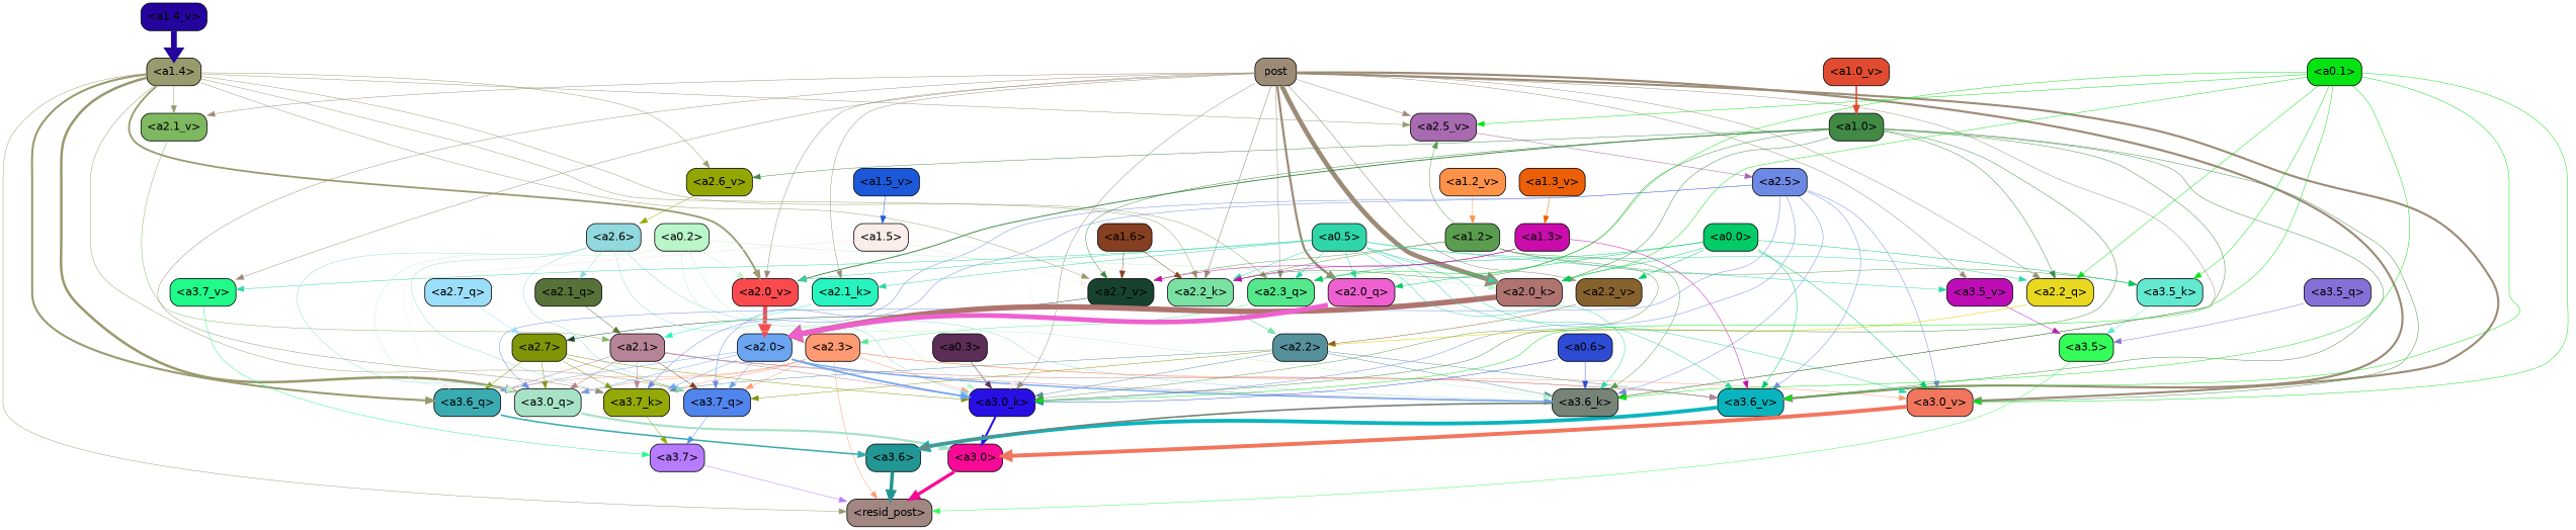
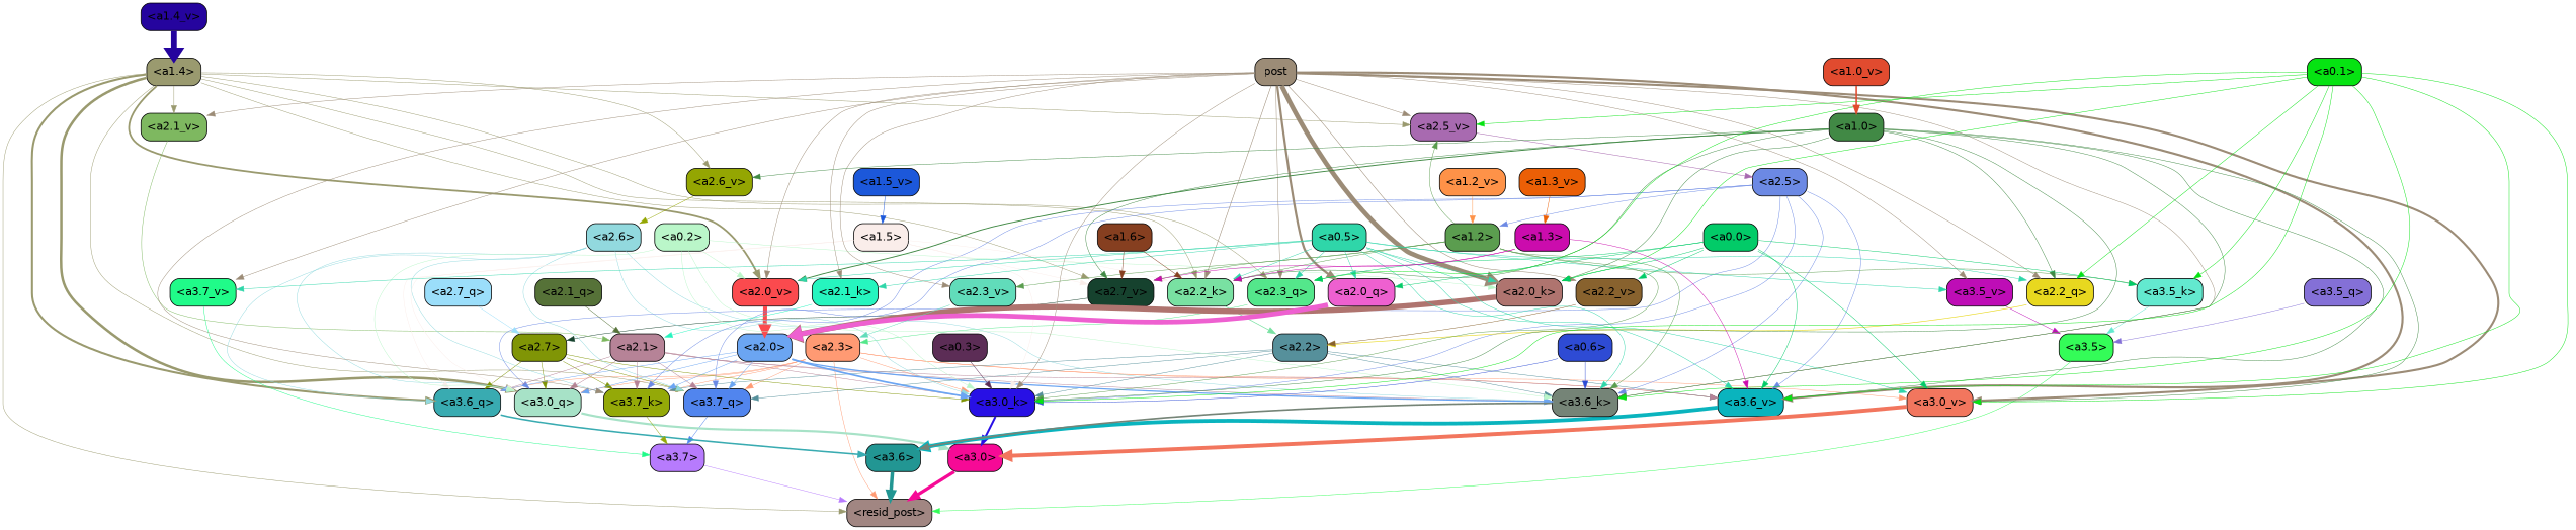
  strict digraph {
    splines=true
    node [color=black fontname=Helvetica shape=box style="filled, rounded"]
    edge [color="#9c8c77" penwidth=0.6]
    "<a3.7>" [fillcolor="#b77bfd"]
    "<resid_post>" [fillcolor="#a18682"]
    "<a3.6>" [fillcolor="#229693"]
    "<a3.5>" [fillcolor="#34fc58"]
    "<a3.0>" [fillcolor="#f60a96"]
    "<a2.3>" [fillcolor="#ff9a73"]
    "<a3.7_q>" [fillcolor="#5185ee"]
    "<a3.6_q>" [fillcolor="#39abb1"]
    "<a3.0_q>" [fillcolor="#a7e2c7"]
    "<a3.7_k>" [fillcolor="#94a908"]
    "<a3.0_k>" [fillcolor="#2810e5"]
    "<a3.6_v>" [fillcolor="#0ab4be"]
    "<a3.0_v>" [fillcolor="#f2765e"]
    "<a1.4>" [fillcolor="#9a9a6f"]
    "<a2.3_q>" [fillcolor="#54e78b"]
    "<a2.2_k>" [fillcolor="#79e1a2"]
    "<a2.7_v>" [fillcolor="#16422e"]
    "<a2.6_v>" [fillcolor="#94a602"]
    "<a2.5_v>" [fillcolor="#a86ab0"]
    "<a2.1_v>" [fillcolor="#7eb860"]
    "<a2.0_v>" [fillcolor="#fb4a4e"]
    "<a2.2>" [fillcolor="#56909b"]
    "<a2.7>" [fillcolor="#809506"]
    "<a2.6>" [fillcolor="#92d9de"]
    "<a2.5>" [fillcolor="#6c89e4"]
    "<a2.1>" [fillcolor="#b68397"]
    "<a2.0>" [fillcolor="#6ba5f2"]
    "<a3.6_k>" [fillcolor="#758477"]
    "<a3.5_q>" [fillcolor="#8470d7"]
    "<a3.5_k>" [fillcolor="#63e9cf"]
    "<a3.7_v>" [fillcolor="#20fb89"]
    "<a3.5_v>" [fillcolor="#be0db6"]
    "<a1.5>" [fillcolor="#faedea"]
    "<a0.2>" [fillcolor="#baf6c9"]
    "<a2.0_k>" [fillcolor="#af746f"]
    n36 [fillcolor="#9c8c77" label=post]
    "<a2.2_q>" [fillcolor="#e8d81f"]
    "<a2.0_q>" [fillcolor="#ee60d0"]
    "<a2.1_k>" [fillcolor="#26f5bf"]
+   "<a2.3_v>" [fillcolor="#61dcba"]
    "<a2.2_v>" [fillcolor="#88622e"]
    "<a1.2>" [fillcolor="#5b9d4f"]
    "<a1.0>" [fillcolor="#418945"]
    "<a0.6>" [fillcolor="#2e4bd4"]
    "<a0.5>" [fillcolor="#2fd6a9"]
    "<a0.1>" [fillcolor="#06e312"]
    "<a0.0>" [fillcolor="#02cb68"]
    "<a0.3>" [fillcolor="#5c2d56"]
    "<a1.3>" [fillcolor="#cb0cad"]
    "<a2.7_q>" [fillcolor="#9bdefa"]
    "<a2.1_q>" [fillcolor="#567238"]
    "<a1.6>" [fillcolor="#863f20"]
    "<a1.5_v>" [fillcolor="#1c58da"]
    "<a1.4_v>" [fillcolor="#25049e"]
    "<a1.3_v>" [fillcolor="#eb5f06"]
    "<a1.2_v>" [fillcolor="#fe9248"]
    "<a1.0_v>" [fillcolor="#e14b2f"]
    "<a3.7>" -> "<resid_post>" [color="#b77bfd"]
    "<a3.6>" -> "<resid_post>" [color="#229693" penwidth=4.646730065345764]
    "<a3.5>" -> "<resid_post>" [color="#34fc58"]
    "<a3.0>" -> "<resid_post>" [color="#f60a96" penwidth=4.323132634162903]
    "<a2.3>" -> "<resid_post>" [color="#ff9a73"]
    "<a2.3>" -> "<a3.7_q>" [color="#ff9a73"]
    "<a2.3>" -> "<a3.6_q>" [color="#ff9a73"]
    "<a2.3>" -> "<a3.0_q>" [color="#ff9a73"]
    "<a2.3>" -> "<a3.7_k>" [color="#ff9a73"]
    "<a2.3>" -> "<a3.0_k>" [color="#ff9a73"]
    "<a2.3>" -> "<a3.6_v>" [color="#ff9a73"]
    "<a2.3>" -> "<a3.0_v>" [color="#ff9a73"]
    "<a3.7_q>" -> "<a3.7>" [color="#5185ee"]
    "<a3.6_q>" -> "<a3.6>" [color="#39abb1" penwidth=2.03758105635643]
    "<a3.0_q>" -> "<a3.0>" [color="#a7e2c7" penwidth=2.8638100624084473]
    "<a3.7_k>" -> "<a3.7>" [color="#94a908"]
    "<a3.0_k>" -> "<a3.0>" [color="#2810e5" penwidth=2.6274144649505615]
    "<a3.6_v>" -> "<a3.6>" [color="#0ab4be" penwidth=5.002329230308533]
    "<a3.0_v>" -> "<a3.0>" [color="#f2765e" penwidth=5.188832879066467]
    "<a1.4>" -> "<resid_post>" [color="#9a9a6f"]
    "<a1.4>" -> "<a3.7_q>" [color="#9a9a6f"]
    "<a1.4>" -> "<a3.6_q>" [color="#9a9a6f" penwidth=2.700703263282776]
    "<a1.4>" -> "<a3.0_q>" [color="#9a9a6f" penwidth=3.34255850315094]
    "<a1.4>" -> "<a2.3_q>" [color="#9a9a6f"]
    "<a1.4>" -> "<a2.2_k>" [color="#9a9a6f"]
    "<a1.4>" -> "<a2.7_v>" [color="#9a9a6f"]
    "<a1.4>" -> "<a2.6_v>" [color="#9a9a6f"]
    "<a1.4>" -> "<a2.5_v>" [color="#9a9a6f"]
    "<a1.4>" -> "<a2.1_v>" [color="#9a9a6f"]
    "<a1.4>" -> "<a2.0_v>" [color="#9a9a6f" penwidth=2.387977123260498]
    "<a2.3_q>" -> "<a2.3>" [color="#54e78b"]
    "<a2.2_k>" -> "<a2.2>" [color="#79e1a2" penwidth=0.9331893920898438]
    "<a2.7_v>" -> "<a2.7>" [color="#16422e"]
    "<a2.6_v>" -> "<a2.6>" [color="#94a602"]
    "<a2.5_v>" -> "<a2.5>" [color="#a86ab0" penwidth=0.6657319068908691]
    "<a2.1_v>" -> "<a2.1>" [color="#7eb860"]
    "<a2.0_v>" -> "<a2.0>" [color="#fb4a4e" penwidth=5.380099236965179]
-   "<a2.2>" -> "<a3.7_q>" [color="#809506"]
+   "<a2.2>" -> "<a3.7_q>" [color="#56909b"]
    "<a2.2>" -> "<a3.7_k>" [color="#56909b"]
    "<a2.2>" -> "<a3.0_k>" [color="#56909b"]
    "<a2.2>" -> "<a3.6_v>" [color="#56909b"]
    "<a2.2>" -> "<a3.6_k>" [color="#56909b"]
    "<a2.7>" -> "<a3.7_q>" [color="#809506"]
    "<a2.7>" -> "<a3.6_q>" [color="#809506"]
    "<a2.7>" -> "<a3.0_q>" [color="#809506"]
    "<a2.7>" -> "<a3.7_k>" [color="#809506"]
    "<a2.7>" -> "<a3.0_k>" [color="#809506"]
    "<a2.6>" -> "<a3.7_q>" [color="#92d9de"]
-   "<a2.6>" -> "<a2.1_q>" [color="#92d9de"]
+   "<a2.6>" -> "<a3.6_q>" [color="#92d9de"]
    "<a2.6>" -> "<a3.0_q>" [color="#92d9de"]
    "<a2.6>" -> "<a3.7_k>" [color="#92d9de"]
    "<a2.6>" -> "<a3.0_k>" [color="#92d9de"]
    "<a2.6>" -> "<a3.6_k>" [color="#92d9de"]
    "<a2.5>" -> "<a3.7_q>" [color="#6c89e4"]
    "<a2.5>" -> "<a3.0_q>" [color="#6c89e4"]
    "<a2.5>" -> "<a3.7_k>" [color="#6c89e4"]
    "<a2.5>" -> "<a3.0_k>" [color="#6c89e4"]
    "<a2.5>" -> "<a3.6_v>" [color="#6c89e4"]
-   "<a2.5>" -> "<a3.0_v>" [color="#6c89e4"]
+   "<a2.5>" -> "<a1.2>" [color="#6c89e4"]
    "<a2.5>" -> "<a3.6_k>" [color="#6c89e4"]
-   "<a2.1>" -> "<a3.7_q>" [color="#863f20"]
+   "<a2.1>" -> "<a3.7_q>" [color="#b68397"]
    "<a2.1>" -> "<a3.6_q>" [color="#b68397"]
    "<a2.1>" -> "<a3.0_q>" [color="#b68397"]
    "<a2.1>" -> "<a3.7_k>" [color="#b68397"]
    "<a2.1>" -> "<a3.0_k>" [color="#b68397"]
    "<a2.1>" -> "<a3.6_v>" [color="#b68397"]
    "<a2.1>" -> "<a3.6_k>" [color="#b68397"]
    "<a2.0>" -> "<a3.7_q>" [color="#6ba5f2"]
    "<a2.0>" -> "<a3.6_q>" [color="#6ba5f2"]
    "<a2.0>" -> "<a3.0_q>" [color="#6ba5f2"]
    "<a2.0>" -> "<a3.7_k>" [color="#6ba5f2"]
    "<a2.0>" -> "<a3.0_k>" [color="#6ba5f2" penwidth=2.2218968719244003]
    "<a2.0>" -> "<a3.6_k>" [color="#6ba5f2" penwidth=1.6454488784074783]
    "<a3.6_k>" -> "<a3.6>" [color="#758477" penwidth=2.174198240041733]
    "<a3.5_q>" -> "<a3.5>" [color="#8470d7"]
    "<a3.5_k>" -> "<a3.5>" [color="#63e9cf"]
    "<a3.7_v>" -> "<a3.7>" [color="#20fb89"]
    "<a3.5_v>" -> "<a3.5>" [color="#be0db6"]
    "<a1.5>" -> "<a3.6_q>" [color="#faedea"]
    "<a1.5>" -> "<a3.0_q>" [color="#faedea"]
    "<a1.5>" -> "<a3.0_k>" [color="#faedea"]
    "<a1.5>" -> "<a2.2_k>" [color="#faedea"]
    "<a1.5>" -> "<a2.7_v>" [color="#faedea"]
    "<a0.2>" -> "<a3.0_q>" [color="#baf6c9"]
    "<a0.2>" -> "<a3.0_k>" [color="#baf6c9"]
    "<a0.2>" -> "<a2.0_v>" [color="#baf6c9"]
    "<a0.2>" -> "<a3.6_k>" [color="#baf6c9"]
    "<a0.2>" -> "<a2.0_k>" [color="#baf6c9"]
    "<a2.0_k>" -> "<a2.0>" [color="#af746f" penwidth=7.158664226531982]
    n36 -> "<a3.7_k>"
    n36 -> "<a3.0_k>"
    n36 -> "<a3.6_v>" [penwidth=2.8301228284835815]
    n36 -> "<a3.0_v>" [penwidth=2.7660785913467407]
    n36 -> "<a2.3_q>"
    n36 -> "<a2.2_k>" [penwidth=0.7099294662475586]
    n36 -> "<a2.5_v>"
    n36 -> "<a2.1_v>"
    n36 -> "<a2.0_v>"
    n36 -> "<a3.6_k>"
    n36 -> "<a3.7_v>"
    n36 -> "<a3.5_v>"
    n36 -> "<a2.0_k>" [penwidth=6.075345039367676]
    n36 -> "<a2.2_q>"
    n36 -> "<a2.0_q>" [penwidth=2.918822765350342]
    n36 -> "<a2.1_k>"
+   n36 -> "<a2.3_v>"
    n36 -> "<a2.2_v>" [penwidth=0.6909599304199219]
    "<a2.2_q>" -> "<a2.2>" [color="#e8d81f" penwidth=0.8114519119262695]
    "<a2.0_q>" -> "<a2.0>" [color="#ee60d0" penwidth=6.2323237657547]
    "<a2.1_k>" -> "<a2.1>" [color="#26f5bf"]
+   "<a2.3_v>" -> "<a2.3>" [color="#61dcba"]
    "<a2.2_v>" -> "<a2.2>" [color="#88622e"]
    "<a1.2>" -> "<a3.0_k>" [color="#5b9d4f"]
    "<a1.2>" -> "<a2.2_k>" [color="#5b9d4f"]
    "<a1.2>" -> "<a2.7_v>" [color="#5b9d4f"]
    "<a1.2>" -> "<a2.5_v>" [color="#5b9d4f"]
    "<a1.2>" -> "<a3.6_k>" [color="#5b9d4f"]
    "<a1.2>" -> "<a3.5_k>" [color="#5b9d4f"]
+   "<a1.2>" -> "<a2.3_v>" [color="#5b9d4f"]
    "<a1.0>" -> "<a3.0_k>" [color="#418945"]
    "<a1.0>" -> "<a3.6_v>" [color="#418945"]
    "<a1.0>" -> "<a3.0_v>" [color="#418945"]
    "<a1.0>" -> "<a2.2_k>" [color="#418945"]
    "<a1.0>" -> "<a2.7_v>" [color="#418945"]
    "<a1.0>" -> "<a2.6_v>" [color="#418945"]
    "<a1.0>" -> "<a2.0_v>" [color="#418945" penwidth=1.2435333728790283]
    "<a1.0>" -> "<a3.6_k>" [color="#418945"]
    "<a1.0>" -> "<a2.0_k>" [color="#418945"]
    "<a1.0>" -> "<a2.2_q>" [color="#418945"]
    "<a0.6>" -> "<a3.0_k>" [color="#2e4bd4"]
    "<a0.6>" -> "<a3.6_k>" [color="#2e4bd4"]
    "<a0.5>" -> "<a3.6_v>" [color="#2fd6a9"]
    "<a0.5>" -> "<a3.0_v>" [color="#2fd6a9" penwidth=0.6124261617660522]
    "<a0.5>" -> "<a2.3_q>" [color="#2fd6a9"]
    "<a0.5>" -> "<a2.2_k>" [color="#2fd6a9"]
    "<a0.5>" -> "<a2.0_v>" [color="#2fd6a9"]
    "<a0.5>" -> "<a3.6_k>" [color="#2fd6a9"]
    "<a0.5>" -> "<a3.7_v>" [color="#2fd6a9"]
    "<a0.5>" -> "<a3.5_v>" [color="#2fd6a9"]
    "<a0.5>" -> "<a2.0_k>" [color="#2fd6a9" penwidth=0.6112704277038574]
    "<a0.5>" -> "<a2.2_q>" [color="#2fd6a9"]
    "<a0.5>" -> "<a2.0_q>" [color="#2fd6a9"]
    "<a0.5>" -> "<a2.1_k>" [color="#2fd6a9"]
    "<a0.1>" -> "<a3.0_k>" [color="#06e312"]
    "<a0.1>" -> "<a3.6_v>" [color="#06e312"]
    "<a0.1>" -> "<a3.0_v>" [color="#06e312"]
    "<a0.1>" -> "<a2.3_q>" [color="#06e312"]
    "<a0.1>" -> "<a2.5_v>" [color="#06e312"]
    "<a0.1>" -> "<a3.6_k>" [color="#06e312"]
    "<a0.1>" -> "<a3.5_k>" [color="#06e312"]
    "<a0.1>" -> "<a2.0_k>" [color="#06e312"]
    "<a0.1>" -> "<a2.2_q>" [color="#06e312"]
    "<a0.0>" -> "<a3.6_v>" [color="#02cb68"]
    "<a0.0>" -> "<a3.0_v>" [color="#02cb68"]
    "<a0.0>" -> "<a2.3_q>" [color="#02cb68"]
    "<a0.0>" -> "<a3.5_k>" [color="#02cb68"]
    "<a0.0>" -> "<a2.0_k>" [color="#02cb68"]
    "<a0.0>" -> "<a2.0_q>" [color="#02cb68"]
    "<a0.0>" -> "<a2.2_v>" [color="#02cb68"]
    "<a0.3>" -> "<a3.0_k>" [color="#5c2d56"]
    "<a1.3>" -> "<a3.6_v>" [color="#cb0cad"]
    "<a1.3>" -> "<a2.2_k>" [color="#cb0cad"]
    "<a1.3>" -> "<a2.7_v>" [color="#cb0cad"]
    "<a2.7_q>" -> "<a2.7>" [color="#9bdefa"]
    "<a2.1_q>" -> "<a2.1>" [color="#567238"]
    "<a1.6>" -> "<a2.2_k>" [color="#863f20"]
    "<a1.6>" -> "<a2.7_v>" [color="#863f20"]
    "<a1.5_v>" -> "<a1.5>" [color="#1c58da"]
    "<a1.4_v>" -> "<a1.4>" [color="#25049e" penwidth=7.649995803833008]
    "<a1.3_v>" -> "<a1.3>" [color="#eb5f06"]
    "<a1.2_v>" -> "<a1.2>" [color="#fe9248"]
    "<a1.0_v>" -> "<a1.0>" [color="#e14b2f" penwidth=2.050852060317993]
  }
